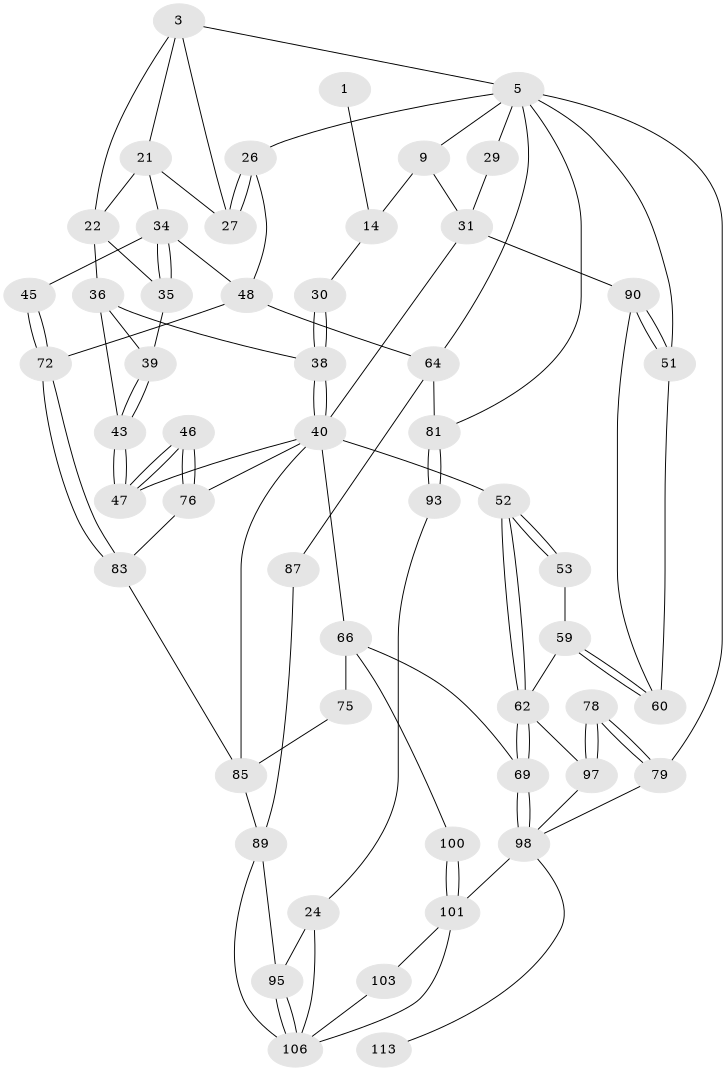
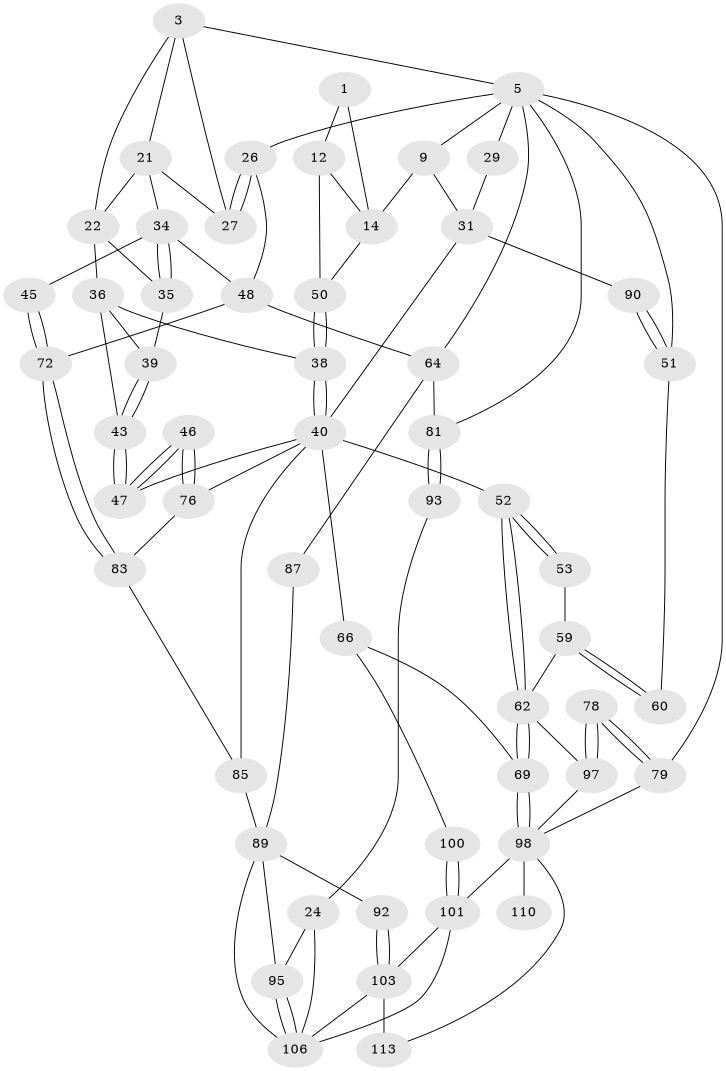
  graph {
    node [color=gray90 style=filled]
    1 [super="+8+2"]
+   12 [super="+13"]
    14 [super="+18"]
    3 [super="+4+15"]
    5 [super="+80+6+25"]
    21 [super="+33"]
    22 [super="+23"]
    27
    9 [super="+17"]
    31 [super="+32"]
-   30
+   30 [label=50]
    26
    29
    51
    64 [super="+82"]
    79
    81
    34 [super="+44"]
    35
    36 [super="+37"]
    48 [super="+65"]
    60 [super="+61"]
    87 [super="+88"]
    98 [super="+99+102"]
    93
    40 [super="+41+57"]
    n27 [label=90 super="+56"]
    38
    45
    39
    43
    72
    47
    52
    66 [super="+67"]
    76
    85 [super="+86"]
    53 [super="+58+54"]
    62 [super="+63"]
-   75
    69
    100
    83 [super="+84"]
    89 [super="+90+96"]
    46
    59
    97
    78
    103 [super="+104+108"]
+   92
    101
+   110
    113
    n54 [label=24]
    95
    106 [super="+107"]
+   1 -- 12
    1 -- 14
+   12 -- 14
+   12 -- 30
    14 -- 30
    3 -- 5
    3 -- 21
    3 -- 22
    3 -- 27
    5 -- 9
    5 -- 26
    5 -- 29 [weight=2]
    5 -- 51
    5 -- 64
    5 -- 79 [weight=2]
    5 -- 81
    21 -- 22
    21 -- 27
    21 -- 34
    22 -- 35
    22 -- 36
    9 -- 14
    9 -- 31
    31 -- 40
    31 -- n27
    30 -- 38
    30 -- 38
    26 -- 27
    26 -- 27
    26 -- 48
    29 -- 31
    51 -- 60
    64 -- 81
    64 -- 87
    79 -- 98
    81 -- 93
    81 -- 93
    34 -- 35
    34 -- 35
    34 -- 48
    34 -- 45
    35 -- 39
    36 -- 38
    36 -- 39
    36 -- 43
    48 -- 64
    48 -- 72
    87 -- 89
    98 -- 101
+   98 -- 110
    98 -- 113
    93 -- n54
    40 -- 47
    40 -- 52
    40 -- 66 [weight=2]
    40 -- 76
    40 -- 85
    n27 -- 51
    n27 -- 51
-   n27 -- 60
    38 -- 40
    38 -- 40
    45 -- 72
    45 -- 72
    39 -- 43
    39 -- 43
    43 -- 47
    43 -- 47
    72 -- 83
    72 -- 83
    52 -- 53
    52 -- 53
    52 -- 62
    52 -- 62
-   66 -- 75
    66 -- 69
    66 -- 100 [weight=2]
    76 -- 83
    85 -- 89
    53 -- 59
    62 -- 69
    62 -- 69
    62 -- 97
-   75 -- 85
    69 -- 98
    69 -- 98
    100 -- 101
    100 -- 101
    83 -- 85
+   89 -- 92
    89 -- 95
    89 -- 106
    46 -- 47
    46 -- 47
    46 -- 76
    46 -- 76
    59 -- 60
    59 -- 60
    59 -- 62
    97 -- 98
    78 -- 79
    78 -- 79
    78 -- 97
    78 -- 97
+   103 -- 113 [weight=2]
    103 -- 106
+   92 -- 103
+   92 -- 103
    101 -- 103
    n54 -- 95
    n54 -- 106
    95 -- 106
    95 -- 106
    106 -- 101
  }
